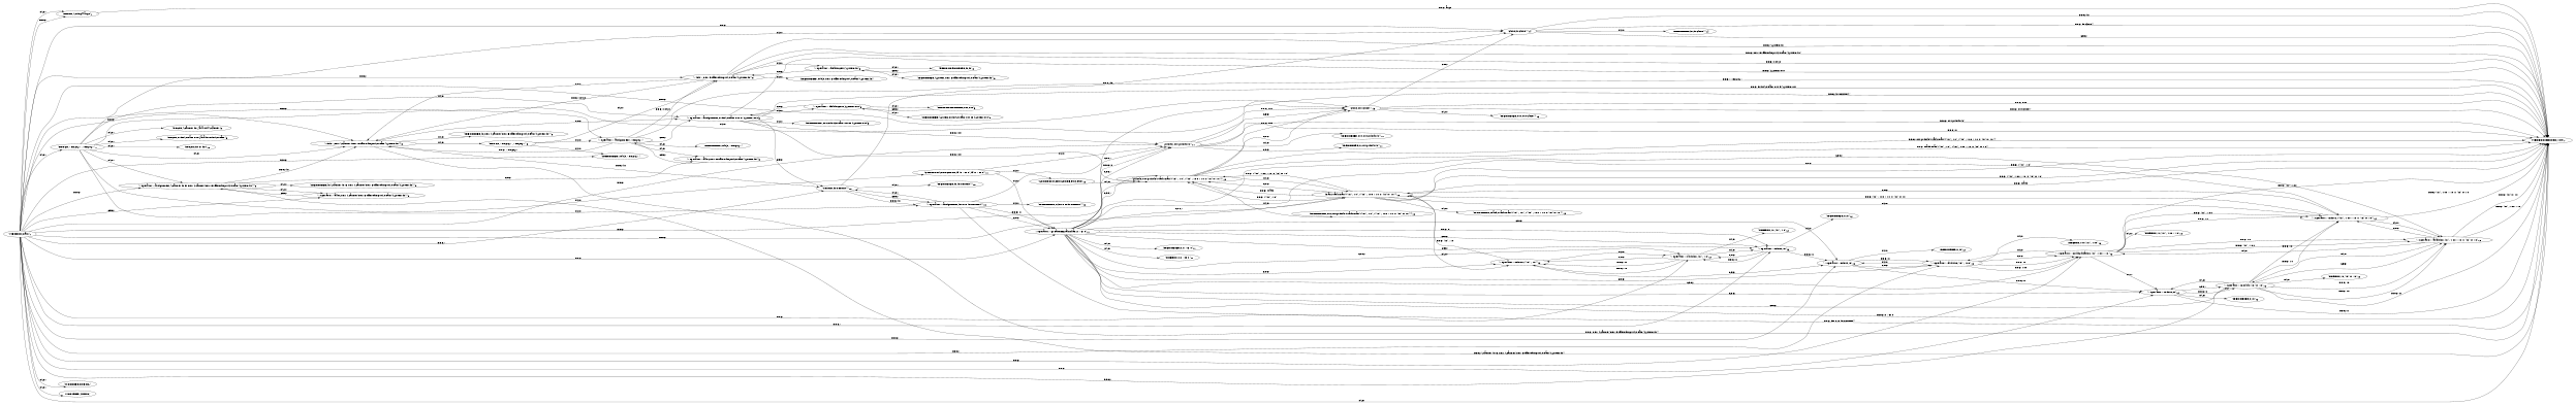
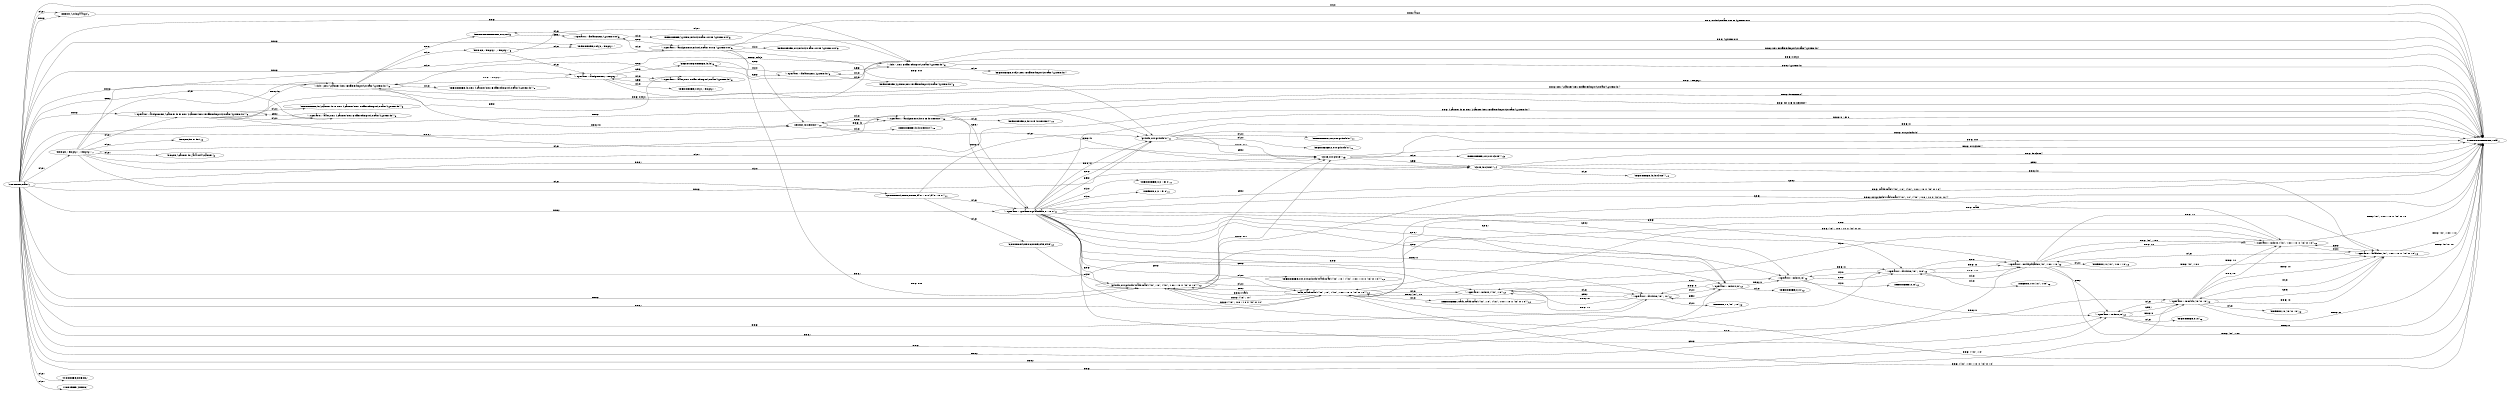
  digraph {
    rankdir=LR
    n1 [label=<(METHOD,main)<SUB>7</SUB>>]
    n2 [label=<(PARAM,String[] args)<SUB>7</SUB>>]
    n3 [label=<(BLOCK,&lt;empty&gt;,&lt;empty&gt;)<SUB>7</SUB>>]
    n4 [label=<(&lt;operator&gt;.assignment,Scanner in = new Scanner(new BufferedInputStream(System.in)))<SUB>8</SUB>>]
    n5 [label=<(&lt;operator&gt;.alloc,new Scanner(new BufferedInputStream(System.in)))<SUB>8</SUB>>]
    n6 [label=<(&lt;init&gt;,new Scanner(new BufferedInputStream(System.in)))<SUB>8</SUB>>]
    n7 [label=<(&lt;operator&gt;.assignment,&lt;empty&gt;)>]
    n8 [label=<(&lt;init&gt;,new BufferedInputStream(System.in))<SUB>8</SUB>>]
    n9 [label=<(IDENTIFIER,$obj0,&lt;empty&gt;)>]
    n10 [label=<(nextInt,in.nextInt())<SUB>10</SUB>>]
    n11 [label=<(&lt;operator&gt;.greaterEqualsThan,n &gt;= 0)<SUB>11</SUB>>]
    n12 [label=<(println,out.println(n))<SUB>11</SUB>>]
    n13 [label=<(println,out.println(Math.max(-((-n) / 10), -((-n) / 100 * 10 + (-n) % 10))))<SUB>12</SUB>>]
    n14 [label=<(max,Math.max(-((-n) / 10), -((-n) / 100 * 10 + (-n) % 10)))<SUB>12</SUB>>]
    n15 [label=<(&lt;operator&gt;.division,(-n) / 10)<SUB>12</SUB>>]
    n16 [label=<(&lt;operator&gt;.minus,-n)<SUB>12</SUB>>]
    n17 [label=<(&lt;operator&gt;.multiplication,(-n) / 100 * 10)<SUB>12</SUB>>]
    n18 [label=<(&lt;operator&gt;.division,(-n) / 100)<SUB>12</SUB>>]
    n19 [label=<(&lt;operator&gt;.minus,-n)<SUB>12</SUB>>]
    n20 [label=<(&lt;operator&gt;.modulo,(-n) % 10)<SUB>12</SUB>>]
    n21 [label=<(&lt;operator&gt;.minus,-n)<SUB>12</SUB>>]
    n22 [label=<(close,out.close())<SUB>13</SUB>>]
    n23 [label=<(close,in.close())<SUB>14</SUB>>]
    n24 [label=<(MODIFIER,PUBLIC)>]
    n25 [label=<(MODIFIER,STATIC)>]
    n26 [label=<(METHOD_RETURN,void)<SUB>7</SUB>>]
    n27 [label=<(LOCAL,Scanner in: java.util.Scanner)<SUB>8</SUB>>]
-   n28 [label=<(LOCAL,PrintStream out: java.io.PrintStream)<SUB>9</SUB>>]
    n29 [label=<(&lt;operator&gt;.assignment,PrintStream out = System.out)<SUB>9</SUB>>]
    n30 [label=<(LOCAL,int n: int)<SUB>10</SUB>>]
    n31 [label=<(&lt;operator&gt;.assignment,int n = in.nextInt())<SUB>10</SUB>>]
    n32 [label=<(CONTROL_STRUCTURE,if (n &gt;= 0),if (n &gt;= 0))<SUB>11</SUB>>]
    n33 [label=<(IDENTIFIER,in,Scanner in = new Scanner(new BufferedInputStream(System.in)))<SUB>8</SUB>>]
    n34 [label=<(&lt;operator&gt;.alloc,new BufferedInputStream(System.in))<SUB>8</SUB>>]
    n35 [label=<(IDENTIFIER,in,new Scanner(new BufferedInputStream(System.in)))<SUB>8</SUB>>]
    n36 [label=<(BLOCK,&lt;empty&gt;,&lt;empty&gt;)<SUB>8</SUB>>]
    n37 [label=<(FIELD_IDENTIFIER,out,out)<SUB>9</SUB>>]
    n38 [label=<(IDENTIFIER,$obj0,&lt;empty&gt;)>]
    n39 [label=<(FIELD_IDENTIFIER,in,in)<SUB>8</SUB>>]
    n40 [label=<(IDENTIFIER,$obj0,new BufferedInputStream(System.in))>]
    n41 [label=<(&lt;operator&gt;.fieldAccess,System.in)<SUB>8</SUB>>]
    n42 [label=<(IDENTIFIER,in,in.nextInt())<SUB>10</SUB>>]
    n43 [label=<(IDENTIFIER,n,n &gt;= 0)<SUB>11</SUB>>]
    n44 [label=<(LITERAL,0,n &gt;= 0)<SUB>11</SUB>>]
    n45 [label=<(&lt;operator&gt;.minus,-((-n) / 10))<SUB>12</SUB>>]
    n46 [label=<(&lt;operator&gt;.minus,-((-n) / 100 * 10 + (-n) % 10))<SUB>12</SUB>>]
    n47 [label=<(&lt;operator&gt;.addition,(-n) / 100 * 10 + (-n) % 10)<SUB>12</SUB>>]
    n48 [label=<(IDENTIFIER,out,out.println(n))<SUB>11</SUB>>]
    n49 [label=<(IDENTIFIER,n,out.println(n))<SUB>11</SUB>>]
    n50 [label=<(IDENTIFIER,out,out.println(Math.max(-((-n) / 10), -((-n) / 100 * 10 + (-n) % 10))))<SUB>12</SUB>>]
    n51 [label=<(IDENTIFIER,Math,Math.max(-((-n) / 10), -((-n) / 100 * 10 + (-n) % 10)))<SUB>12</SUB>>]
    n52 [label=<(LITERAL,10,(-n) / 10)<SUB>12</SUB>>]
    n53 [label=<(IDENTIFIER,n,-n)<SUB>12</SUB>>]
    n54 [label=<(LITERAL,10,(-n) / 100 * 10)<SUB>12</SUB>>]
    n55 [label=<(LITERAL,100,(-n) / 100)<SUB>12</SUB>>]
    n56 [label=<(IDENTIFIER,n,-n)<SUB>12</SUB>>]
    n57 [label=<(LITERAL,10,(-n) % 10)<SUB>12</SUB>>]
    n58 [label=<(IDENTIFIER,n,-n)<SUB>12</SUB>>]
    n59 [label=<(IDENTIFIER,out,out.close())<SUB>13</SUB>>]
    n60 [label=<(IDENTIFIER,in,in.close())<SUB>14</SUB>>]
    n61 [label=<(IDENTIFIER,out,PrintStream out = System.out)<SUB>9</SUB>>]
    n62 [label=<(&lt;operator&gt;.fieldAccess,System.out)<SUB>9</SUB>>]
    n63 [label=<(IDENTIFIER,n,int n = in.nextInt())<SUB>10</SUB>>]
    n64 [label=<(CONTROL_STRUCTURE,else,else)<SUB>12</SUB>>]
    n65 [label=<(IDENTIFIER,System,new BufferedInputStream(System.in))<SUB>8</SUB>>]
    n66 [label=<(IDENTIFIER,System,PrintStream out = System.out)<SUB>9</SUB>>]
    n1 -> n2 [label="AST: "]
    n1 -> n2 [label="DDG: "]
    n1 -> n3 [label="AST: "]
    n1 -> n4 [label="DDG: "]
    n1 -> n5 [label="CFG: "]
    n1 -> n6 [label="DDG: "]
    n1 -> n7 [label="DDG: "]
    n1 -> n8 [label="DDG: "]
    n1 -> n9 [label="DDG: "]
    n1 -> n10 [label="DDG: "]
    n1 -> n11 [label="DDG: "]
    n1 -> n12 [label="DDG: "]
    n1 -> n13 [label="DDG: "]
    n1 -> n14 [label="DDG: "]
    n1 -> n15 [label="DDG: "]
    n1 -> n16 [label="DDG: "]
    n1 -> n17 [label="DDG: "]
    n1 -> n18 [label="DDG: "]
    n1 -> n19 [label="DDG: "]
    n1 -> n20 [label="DDG: "]
    n1 -> n21 [label="DDG: "]
    n1 -> n22 [label="DDG: "]
    n1 -> n23 [label="DDG: "]
    n1 -> n24 [label="AST: "]
    n1 -> n25 [label="AST: "]
    n1 -> n26 [label="AST: "]
    n2 -> n26 [label="DDG: args"]
    n3 -> n4 [label="AST: "]
    n3 -> n6 [label="AST: "]
    n3 -> n22 [label="AST: "]
    n3 -> n23 [label="AST: "]
    n3 -> n27 [label="AST: "]
-   n3 -> n28 [label="AST: "]
    n3 -> n29 [label="AST: "]
    n3 -> n30 [label="AST: "]
    n3 -> n31 [label="AST: "]
    n3 -> n32 [label="AST: "]
    n4 -> n5 [label="AST: "]
    n4 -> n6 [label="DDG: in"]
    n4 -> n26 [label="DDG: Scanner in = new Scanner(new BufferedInputStream(System.in))"]
    n4 -> n33 [label="AST: "]
    n4 -> n34 [label="CFG: "]
    n5 -> n4 [label="CFG: "]
    n6 -> n10 [label="DDG: in"]
    n6 -> n26 [label="DDG: new Scanner(new BufferedInputStream(System.in))"]
    n6 -> n35 [label="AST: "]
    n6 -> n36 [label="AST: "]
-   n6 -> n29 [label="CFG: "]
+   n6 -> n37 [label="CFG: "]
    n7 -> n6 [label="DDG: &lt;empty&gt;"]
    n7 -> n8 [label="DDG: $obj0"]
    n7 -> n26 [label="DDG: &lt;empty&gt;"]
    n7 -> n34 [label="AST: "]
    n7 -> n38 [label="AST: "]
-   n7 -> n29 [label="CFG: "]
+   n7 -> n39 [label="CFG: "]
    n8 -> n6 [label="CFG: "]
    n8 -> n6 [label="DDG: $obj0"]
    n8 -> n26 [label="DDG: $obj0"]
    n8 -> n26 [label="DDG: System.in"]
    n8 -> n26 [label="DDG: new BufferedInputStream(System.in)"]
    n8 -> n40 [label="AST: "]
    n8 -> n41 [label="AST: "]
    n10 -> n23 [label="DDG: in"]
    n10 -> n31 [label="CFG: "]
    n10 -> n31 [label="DDG: in"]
    n10 -> n42 [label="AST: "]
    n11 -> n12 [label="CFG: "]
    n11 -> n12 [label="DDG: n"]
    n11 -> n12 [label="CDG: "]
    n11 -> n13 [label="CDG: "]
    n11 -> n14 [label="CDG: "]
    n11 -> n15 [label="CDG: "]
    n11 -> n16 [label="CFG: "]
    n11 -> n16 [label="DDG: n"]
    n11 -> n16 [label="CDG: "]
    n11 -> n17 [label="CDG: "]
    n11 -> n18 [label="CDG: "]
    n11 -> n19 [label="CDG: "]
    n11 -> n20 [label="CDG: "]
    n11 -> n21 [label="CDG: "]
    n11 -> n26 [label="DDG: n &gt;= 0"]
    n11 -> n43 [label="AST: "]
    n11 -> n44 [label="AST: "]
    n11 -> n45 [label="CDG: "]
    n11 -> n46 [label="CDG: "]
    n11 -> n47 [label="CDG: "]
    n12 -> n22 [label="CFG: "]
    n12 -> n22 [label="DDG: out"]
    n12 -> n26 [label="DDG: n"]
    n12 -> n26 [label="DDG: out.println(n)"]
    n12 -> n48 [label="AST: "]
-   n12 -> n49 [label="CDG: "]
+   n12 -> n49 [label="AST: "]
    n13 -> n14 [label="AST: "]
    n13 -> n22 [label="CFG: "]
    n13 -> n22 [label="DDG: out"]
    n13 -> n26 [label="DDG: Math.max(-((-n) / 10), -((-n) / 100 * 10 + (-n) % 10))"]
    n13 -> n26 [label="DDG: out.println(Math.max(-((-n) / 10), -((-n) / 100 * 10 + (-n) % 10)))"]
    n13 -> n50 [label="AST: "]
    n14 -> n13 [label="CFG: "]
    n14 -> n13 [label="DDG: Math"]
    n14 -> n13 [label="DDG: -((-n) / 10)"]
    n14 -> n13 [label="DDG: -((-n) / 100 * 10 + (-n) % 10)"]
    n14 -> n26 [label="DDG: -((-n) / 10)"]
    n14 -> n26 [label="DDG: -((-n) / 100 * 10 + (-n) % 10)"]
    n14 -> n26 [label="DDG: Math"]
    n14 -> n45 [label="AST: "]
    n14 -> n46 [label="AST: "]
    n14 -> n51 [label="AST: "]
    n15 -> n16 [label="AST: "]
    n15 -> n45 [label="CFG: "]
    n15 -> n45 [label="DDG: -n"]
    n15 -> n45 [label="DDG: 10"]
    n15 -> n52 [label="AST: "]
    n16 -> n15 [label="CFG: "]
    n16 -> n15 [label="DDG: n"]
    n16 -> n19 [label="DDG: n"]
    n16 -> n53 [label="AST: "]
    n17 -> n18 [label="AST: "]
    n17 -> n21 [label="CFG: "]
    n17 -> n26 [label="DDG: (-n) / 100"]
    n17 -> n46 [label="DDG: (-n) / 100"]
    n17 -> n46 [label="DDG: 10"]
    n17 -> n47 [label="DDG: (-n) / 100"]
    n17 -> n47 [label="DDG: 10"]
    n17 -> n54 [label="AST: "]
    n18 -> n17 [label="CFG: "]
    n18 -> n17 [label="DDG: -n"]
    n18 -> n17 [label="DDG: 100"]
    n18 -> n19 [label="AST: "]
    n18 -> n55 [label="AST: "]
    n19 -> n18 [label="CFG: "]
    n19 -> n18 [label="DDG: n"]
    n19 -> n21 [label="DDG: n"]
    n19 -> n56 [label="AST: "]
    n20 -> n21 [label="AST: "]
    n20 -> n26 [label="DDG: -n"]
    n20 -> n46 [label="DDG: -n"]
    n20 -> n46 [label="DDG: 10"]
    n20 -> n47 [label="CFG: "]
    n20 -> n47 [label="DDG: -n"]
    n20 -> n47 [label="DDG: 10"]
    n20 -> n57 [label="AST: "]
    n21 -> n20 [label="CFG: "]
    n21 -> n20 [label="DDG: n"]
    n21 -> n26 [label="DDG: n"]
    n21 -> n58 [label="AST: "]
    n22 -> n23 [label="CFG: "]
    n22 -> n26 [label="DDG: out"]
    n22 -> n26 [label="DDG: out.close()"]
    n22 -> n59 [label="AST: "]
    n23 -> n26 [label="CFG: "]
    n23 -> n26 [label="DDG: in"]
    n23 -> n26 [label="DDG: in.close()"]
    n23 -> n60 [label="AST: "]
    n29 -> n10 [label="CFG: "]
    n29 -> n12 [label="DDG: out"]
    n29 -> n13 [label="DDG: out"]
    n29 -> n26 [label="DDG: System.out"]
    n29 -> n26 [label="DDG: PrintStream out = System.out"]
    n29 -> n61 [label="AST: "]
    n29 -> n62 [label="AST: "]
    n31 -> n10 [label="AST: "]
    n31 -> n11 [label="CFG: "]
    n31 -> n11 [label="DDG: n"]
    n31 -> n26 [label="DDG: in.nextInt()"]
    n31 -> n26 [label="DDG: int n = in.nextInt()"]
    n31 -> n63 [label="AST: "]
    n32 -> n11 [label="AST: "]
    n32 -> n12 [label="AST: "]
    n32 -> n64 [label="AST: "]
    n34 -> n7 [label="CFG: "]
    n36 -> n7 [label="AST: "]
    n36 -> n8 [label="AST: "]
    n36 -> n9 [label="AST: "]
    n37 -> n62 [label="CFG: "]
    n39 -> n41 [label="CFG: "]
    n41 -> n8 [label="CFG: "]
    n41 -> n39 [label="AST: "]
    n41 -> n65 [label="AST: "]
    n45 -> n14 [label="DDG: (-n) / 10"]
    n45 -> n15 [label="AST: "]
    n45 -> n19 [label="CFG: "]
    n46 -> n14 [label="CFG: "]
    n46 -> n14 [label="DDG: (-n) / 100 * 10 + (-n) % 10"]
    n46 -> n26 [label="DDG: (-n) / 100 * 10 + (-n) % 10"]
    n46 -> n47 [label="AST: "]
    n47 -> n17 [label="AST: "]
    n47 -> n20 [label="AST: "]
    n47 -> n26 [label="DDG: (-n) / 100 * 10"]
    n47 -> n26 [label="DDG: (-n) % 10"]
    n47 -> n46 [label="CFG: "]
    n62 -> n29 [label="CFG: "]
    n62 -> n37 [label="AST: "]
    n62 -> n66 [label="AST: "]
    n64 -> n13 [label="AST: "]
  }
